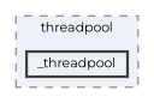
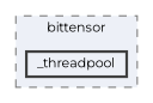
  digraph {
    compound=true
    fontname=Montserrat
    n1 [color=grey25 fillcolor="#edf0f7" fontname=Montserrat fontsize=10 height=0.2 label=_threadpool shape=box style="filled,bold" width=0.4]
    subgraph cluster_1 {
      bgcolor="#edf0f7"
      fontsize=10
-     label=threadpool
+     label=bittensor
      pencolor=grey50
      style="filled,dashed"
      n1
    }
  }
